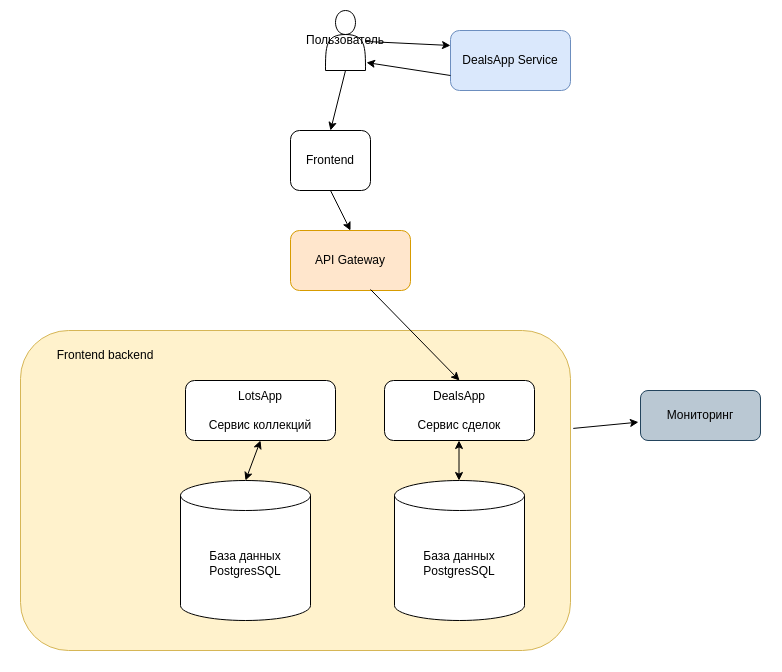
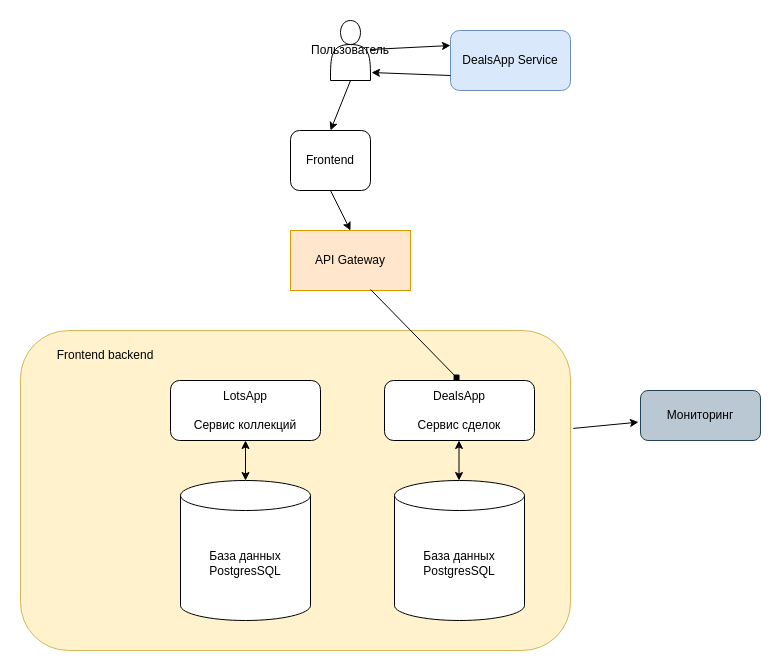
  <mxCell id="0" />
  <mxCell id="1" parent="0" />
  <mxCell id="2" value="Frontend" style="rounded=1;whiteSpace=wrap;html=1;" vertex="1" parent="1"><mxGeometry x="290" y="130" width="80" height="60" as="geometry" /></mxCell>
- <mxCell id="3" value="&lt;div&gt;Пользователь&lt;/div&gt;" style="shape=actor;whiteSpace=wrap;html=1;" vertex="1" parent="1"><mxGeometry x="325" y="10" width="40" height="60" as="geometry" /></mxCell>
+ <mxCell id="3" value="&lt;div&gt;Пользователь&lt;/div&gt;" style="shape=actor;whiteSpace=wrap;html=1;" vertex="1" parent="1"><mxGeometry x="330" y="20" width="40" height="60" as="geometry" /></mxCell>
  <mxCell id="4" value="" style="endArrow=classic;html=1;rounded=0;exitX=0.5;exitY=1;exitDx=0;exitDy=0;entryX=0.5;entryY=0;entryDx=0;entryDy=0;" edge="1" parent="1" source="3" target="2"><mxGeometry width="50" height="50" relative="1" as="geometry"><mxPoint x="360" y="290" as="sourcePoint" /><mxPoint x="350" y="150" as="targetPoint" /></mxGeometry></mxCell>
- <mxCell id="5" value="API Gateway" style="rounded=1;whiteSpace=wrap;html=1;fillColor=#ffe6cc;strokeColor=#d79b00;" vertex="1" parent="1"><mxGeometry x="290" y="230" width="120" height="60" as="geometry" /></mxCell>
+ <mxCell id="5" value="API Gateway" style="whiteSpace=wrap;html=1;fillColor=#ffe6cc;strokeColor=#d79b00;rounded=0;" vertex="1" parent="1"><mxGeometry x="290" y="230" width="120" height="60" as="geometry" /></mxCell>
  <mxCell id="6" value="" style="endArrow=classic;html=1;rounded=0;exitX=0.5;exitY=1;exitDx=0;exitDy=0;entryX=0.5;entryY=0;entryDx=0;entryDy=0;" edge="1" parent="1" source="2" target="5"><mxGeometry width="50" height="50" relative="1" as="geometry"><mxPoint x="360" y="290" as="sourcePoint" /><mxPoint x="410" y="240" as="targetPoint" /></mxGeometry></mxCell>
  <mxCell id="7" value="DealsApp Service" style="rounded=1;whiteSpace=wrap;html=1;fillColor=#dae8fc;strokeColor=#6c8ebf;" vertex="1" parent="1"><mxGeometry x="450" y="30" width="120" height="60" as="geometry" /></mxCell>
  <mxCell id="8" value="" style="endArrow=classic;html=1;rounded=0;entryX=0;entryY=0.25;entryDx=0;entryDy=0;" edge="1" parent="1" source="3" target="7"><mxGeometry width="50" height="50" relative="1" as="geometry"><mxPoint x="360" y="290" as="sourcePoint" /><mxPoint x="410" y="240" as="targetPoint" /></mxGeometry></mxCell>
  <mxCell id="9" value="" style="endArrow=classic;html=1;rounded=0;exitX=0;exitY=0.75;exitDx=0;exitDy=0;entryX=1.025;entryY=0.867;entryDx=0;entryDy=0;entryPerimeter=0;" edge="1" parent="1" source="7" target="3"><mxGeometry width="50" height="50" relative="1" as="geometry"><mxPoint x="360" y="290" as="sourcePoint" /><mxPoint x="410" y="240" as="targetPoint" /></mxGeometry></mxCell>
  <mxCell id="10" value="" style="rounded=1;whiteSpace=wrap;html=1;fillColor=#fff2cc;strokeColor=#d6b656;" vertex="1" parent="1"><mxGeometry x="20" y="330" width="550" height="320" as="geometry" /></mxCell>
  <mxCell id="11" value="Frontend backend" style="text;html=1;align=center;verticalAlign=middle;whiteSpace=wrap;rounded=0;" vertex="1" parent="1"><mxGeometry x="30" y="340" width="150" height="30" as="geometry" /></mxCell>
- <mxCell id="12" value="&lt;div&gt;LotsApp&lt;/div&gt;&lt;div&gt;&lt;br&gt;&lt;/div&gt;&lt;div&gt;Сервис коллекций&lt;br&gt;&lt;/div&gt;" style="rounded=1;whiteSpace=wrap;html=1;" vertex="1" parent="1"><mxGeometry x="185" y="380" width="150" height="60" as="geometry" /></mxCell>
+ <mxCell id="12" value="&lt;div&gt;LotsApp&lt;/div&gt;&lt;div&gt;&lt;br&gt;&lt;/div&gt;&lt;div&gt;Сервис коллекций&lt;br&gt;&lt;/div&gt;" style="rounded=1;whiteSpace=wrap;html=1;" vertex="1" parent="1"><mxGeometry x="170" y="380" width="150" height="60" as="geometry" /></mxCell>
  <mxCell id="13" value="&lt;div&gt;DealsApp&lt;/div&gt;&lt;div&gt;&lt;br&gt;&lt;/div&gt;&lt;div&gt;Сервис сделок&lt;br&gt;&lt;/div&gt;" style="rounded=1;whiteSpace=wrap;html=1;" vertex="1" parent="1"><mxGeometry x="384" y="380" width="150" height="60" as="geometry" /></mxCell>
- <mxCell id="14" value="" style="endArrow=classic;html=1;rounded=0;entryX=0.5;entryY=0;entryDx=0;entryDy=0;exitX=0.667;exitY=0.983;exitDx=0;exitDy=0;exitPerimeter=0;" edge="1" parent="1" source="5" target="13"><mxGeometry width="50" height="50" relative="1" as="geometry"><mxPoint x="371" y="294" as="sourcePoint" /><mxPoint x="410" y="360" as="targetPoint" /></mxGeometry></mxCell>
+ <mxCell id="14" value="" style="endArrow=diamond;html=1;rounded=0;entryX=0.5;entryY=0;entryDx=0;entryDy=0;exitX=0.667;exitY=0.983;exitDx=0;exitDy=0;exitPerimeter=0;" edge="1" parent="1" source="5" target="13"><mxGeometry width="50" height="50" relative="1" as="geometry"><mxPoint x="371" y="294" as="sourcePoint" /><mxPoint x="410" y="360" as="targetPoint" /></mxGeometry></mxCell>
  <mxCell id="15" value="&lt;div&gt;База данных&lt;/div&gt;&lt;div&gt;PostgresSQL&lt;br&gt;&lt;/div&gt;" style="shape=cylinder3;whiteSpace=wrap;html=1;boundedLbl=1;backgroundOutline=1;size=15;" vertex="1" parent="1"><mxGeometry x="180" y="480" width="130" height="140" as="geometry" /></mxCell>
  <mxCell id="16" value="&lt;div&gt;База данных&lt;/div&gt;&lt;div&gt;PostgresSQL&lt;br&gt;&lt;/div&gt;" style="shape=cylinder3;whiteSpace=wrap;html=1;boundedLbl=1;backgroundOutline=1;size=15;" vertex="1" parent="1"><mxGeometry x="394" y="480" width="130" height="140" as="geometry" /></mxCell>
  <mxCell id="17" value="" style="endArrow=classic;startArrow=classic;html=1;rounded=0;exitX=0.5;exitY=0;exitDx=0;exitDy=0;exitPerimeter=0;entryX=0.5;entryY=1;entryDx=0;entryDy=0;" edge="1" parent="1" source="15" target="12"><mxGeometry width="50" height="50" relative="1" as="geometry"><mxPoint x="230" y="480" as="sourcePoint" /><mxPoint x="254" y="444" as="targetPoint" /></mxGeometry></mxCell>
  <mxCell id="18" value="" style="endArrow=classic;startArrow=classic;html=1;rounded=0;exitX=0.5;exitY=0;exitDx=0;exitDy=0;exitPerimeter=0;entryX=0.5;entryY=1;entryDx=0;entryDy=0;" edge="1" parent="1"><mxGeometry width="50" height="50" relative="1" as="geometry"><mxPoint x="458.5" y="480" as="sourcePoint" /><mxPoint x="458.5" y="440" as="targetPoint" /></mxGeometry></mxCell>
  <mxCell id="19" value="Мониторинг" style="rounded=1;whiteSpace=wrap;html=1;fillColor=#bac8d3;strokeColor=#23445d;" vertex="1" parent="1"><mxGeometry x="640" y="390" width="120" height="50" as="geometry" /></mxCell>
  <mxCell id="20" value="" style="endArrow=classic;html=1;rounded=0;exitX=1.005;exitY=0.306;exitDx=0;exitDy=0;exitPerimeter=0;entryX=-0.017;entryY=0.633;entryDx=0;entryDy=0;entryPerimeter=0;" edge="1" parent="1" source="10" target="19"><mxGeometry width="50" height="50" relative="1" as="geometry"><mxPoint x="360" y="410" as="sourcePoint" /><mxPoint x="410" y="360" as="targetPoint" /></mxGeometry></mxCell>
